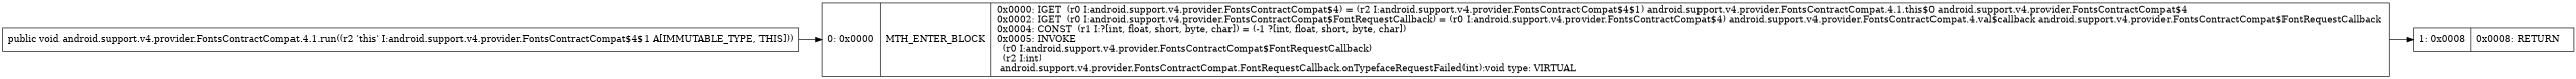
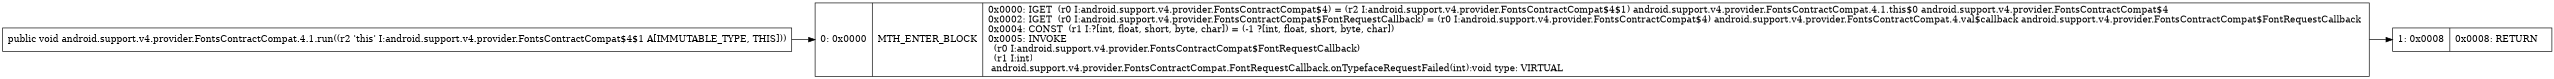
  digraph {
    rankdir=LR
    node [shape=record]
-   n1 [label="{0\:\ 0x0000|MTH_ENTER_BLOCK\l|0x0000: IGET  (r0 I:android.support.v4.provider.FontsContractCompat$4) = (r2 I:android.support.v4.provider.FontsContractCompat$4$1) android.support.v4.provider.FontsContractCompat.4.1.this$0 android.support.v4.provider.FontsContractCompat$4 \l0x0002: IGET  (r0 I:android.support.v4.provider.FontsContractCompat$FontRequestCallback) = (r0 I:android.support.v4.provider.FontsContractCompat$4) android.support.v4.provider.FontsContractCompat.4.val$callback android.support.v4.provider.FontsContractCompat$FontRequestCallback \l0x0004: CONST  (r1 I:?[int, float, short, byte, char]) = (\-1 ?[int, float, short, byte, char]) \l0x0005: INVOKE  \l  (r0 I:android.support.v4.provider.FontsContractCompat$FontRequestCallback)\l  (r2 I:int)\l android.support.v4.provider.FontsContractCompat.FontRequestCallback.onTypefaceRequestFailed(int):void type: VIRTUAL \l}"]
+   n1 [label="{0\:\ 0x0000|MTH_ENTER_BLOCK\l|0x0000: IGET  (r0 I:android.support.v4.provider.FontsContractCompat$4) = (r2 I:android.support.v4.provider.FontsContractCompat$4$1) android.support.v4.provider.FontsContractCompat.4.1.this$0 android.support.v4.provider.FontsContractCompat$4 \l0x0002: IGET  (r0 I:android.support.v4.provider.FontsContractCompat$FontRequestCallback) = (r0 I:android.support.v4.provider.FontsContractCompat$4) android.support.v4.provider.FontsContractCompat.4.val$callback android.support.v4.provider.FontsContractCompat$FontRequestCallback \l0x0004: CONST  (r1 I:?[int, float, short, byte, char]) = (\-1 ?[int, float, short, byte, char]) \l0x0005: INVOKE  \l  (r0 I:android.support.v4.provider.FontsContractCompat$FontRequestCallback)\l  (r1 I:int)\l android.support.v4.provider.FontsContractCompat.FontRequestCallback.onTypefaceRequestFailed(int):void type: VIRTUAL \l}"]
    n2 [label="{1\:\ 0x0008|0x0008: RETURN   \l}"]
    n3 [label="{public void android.support.v4.provider.FontsContractCompat.4.1.run((r2 'this' I:android.support.v4.provider.FontsContractCompat$4$1 A[IMMUTABLE_TYPE, THIS])) }"]
    n1 -> n2
    n3 -> n1
  }
